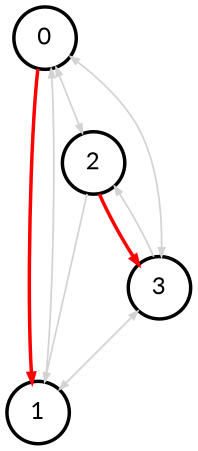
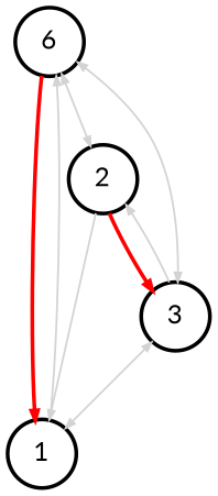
  digraph {
    fontname=Lato
    forcelabels=true
    node [fontname=Lato shape=circle style=bold]
    edge [arrowsize=0.5 color=lightgray fontname=Lato]
-   0
+   0 [label=6]
    1
    2
    3
    0 -> 1 [color=red style=bold]
    0 -> 2 [dir=both]
    0 -> 3 [dir=both]
    1 -> 0
    2 -> 1
    2 -> 3 [color=red style=bold]
    3 -> 1 [dir=both]
    3 -> 2
  }
